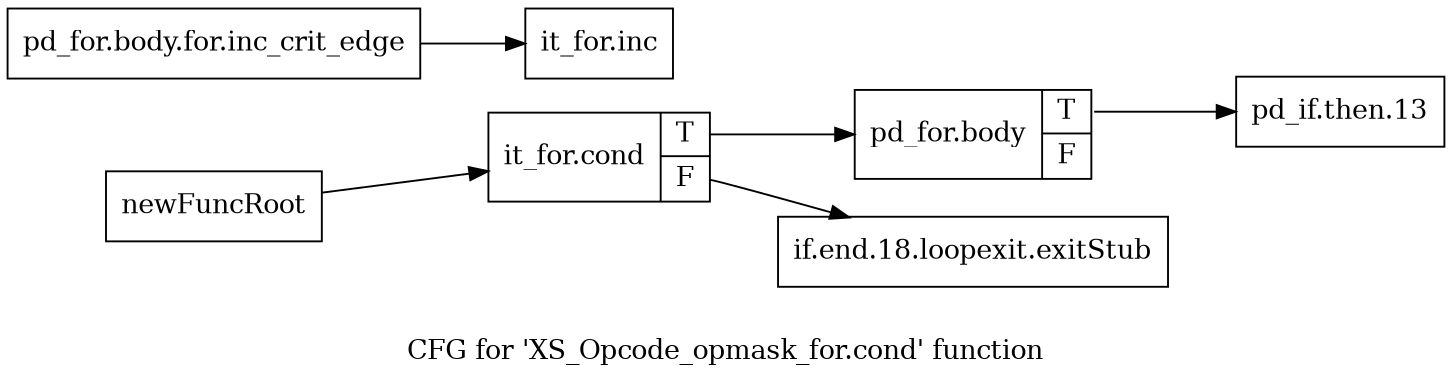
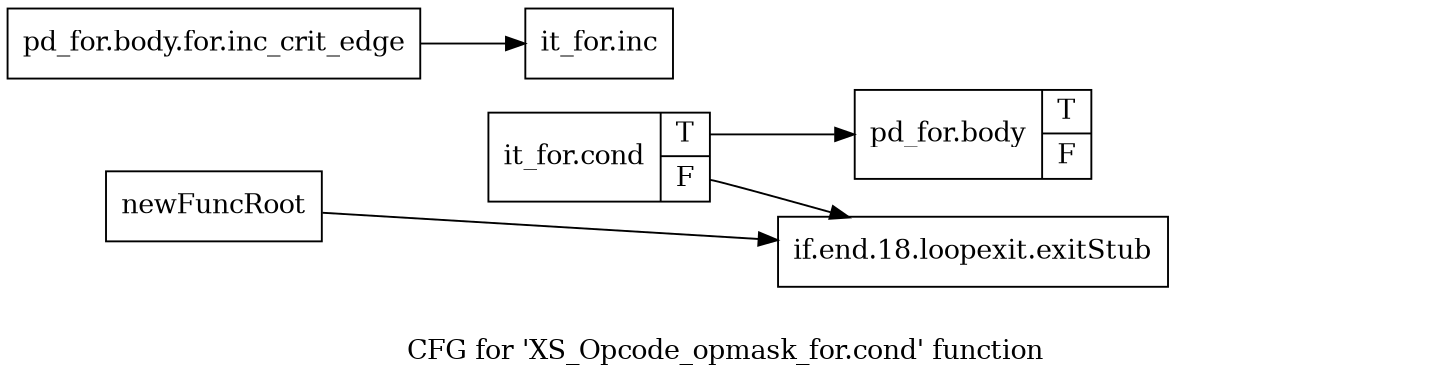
  digraph {
    label="CFG for 'XS_Opcode_opmask_for.cond' function"
    rankdir=LR
    node [shape=record]
    n1 [label="{newFuncRoot}"]
    n2 [label="{it_for.cond|{<s0>T|<s1>F}}"]
    n3 [label="{if.end.18.loopexit.exitStub}"]
    n4 [label="{pd_for.body|{<s0>T|<s1>F}}"]
-   n5 [label="{pd_if.then.13}"]
    n6 [label="{pd_for.body.for.inc_crit_edge}"]
    n7 [label="{it_for.inc}"]
-   n1 -> n2
+   n1 -> n3
    n2 -> n3 [tailport=s1]
    n2 -> n4 [tailport=s0]
-   n4 -> n5 [tailport=s0]
    n6 -> n7
  }
